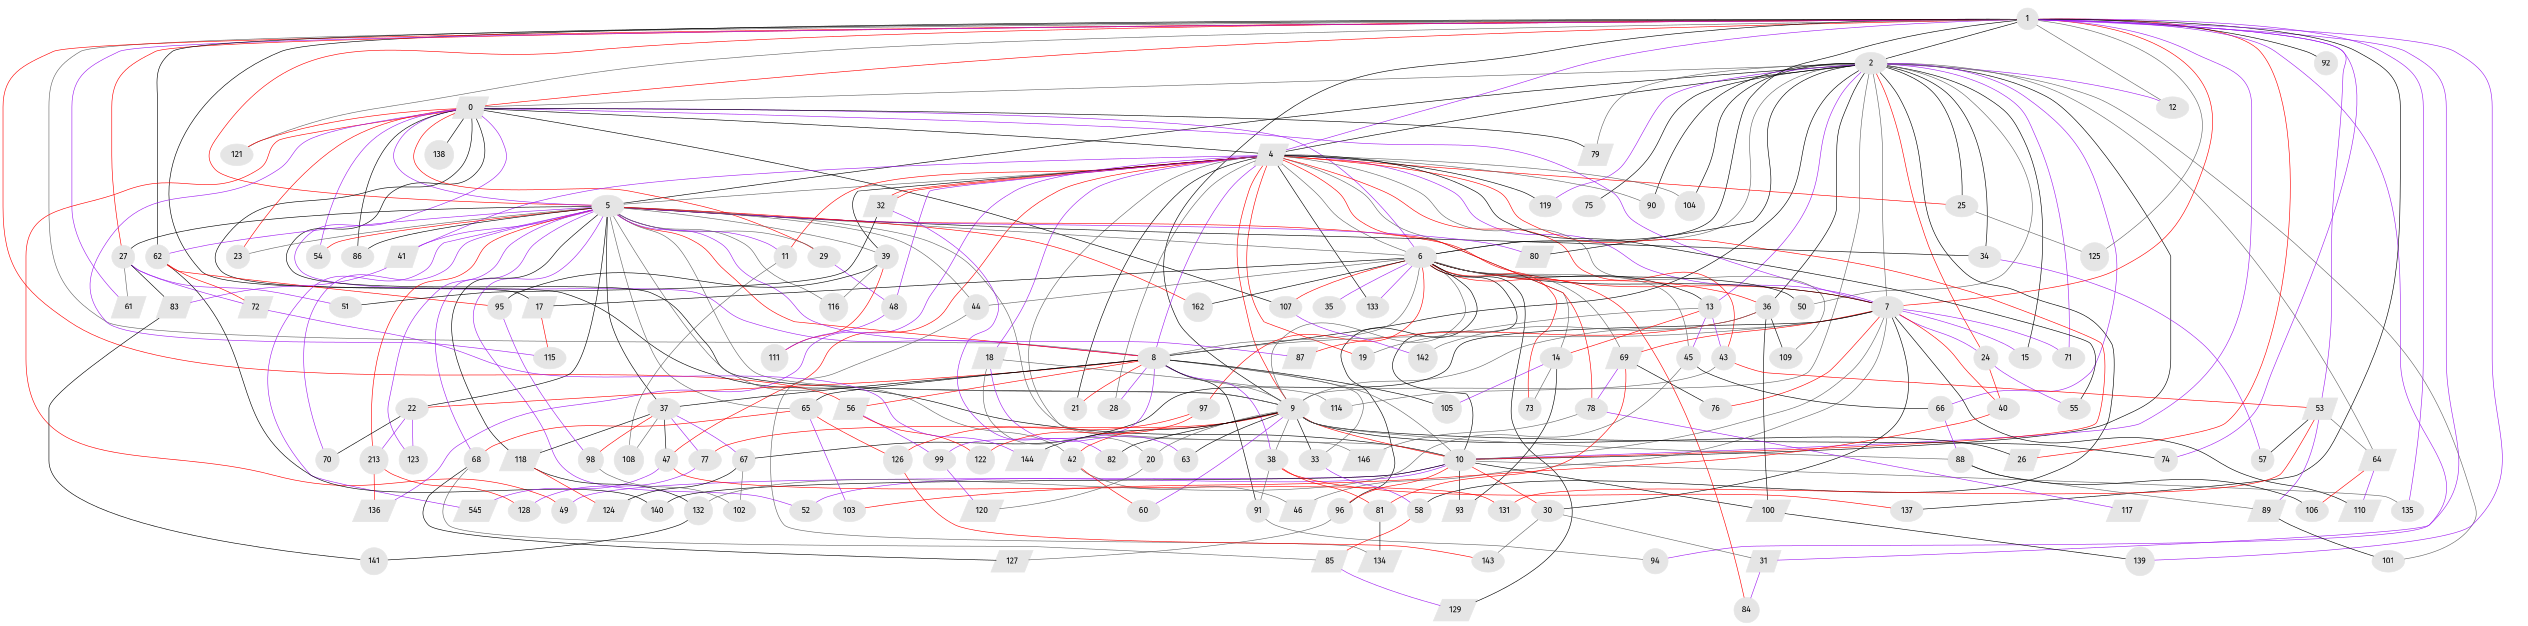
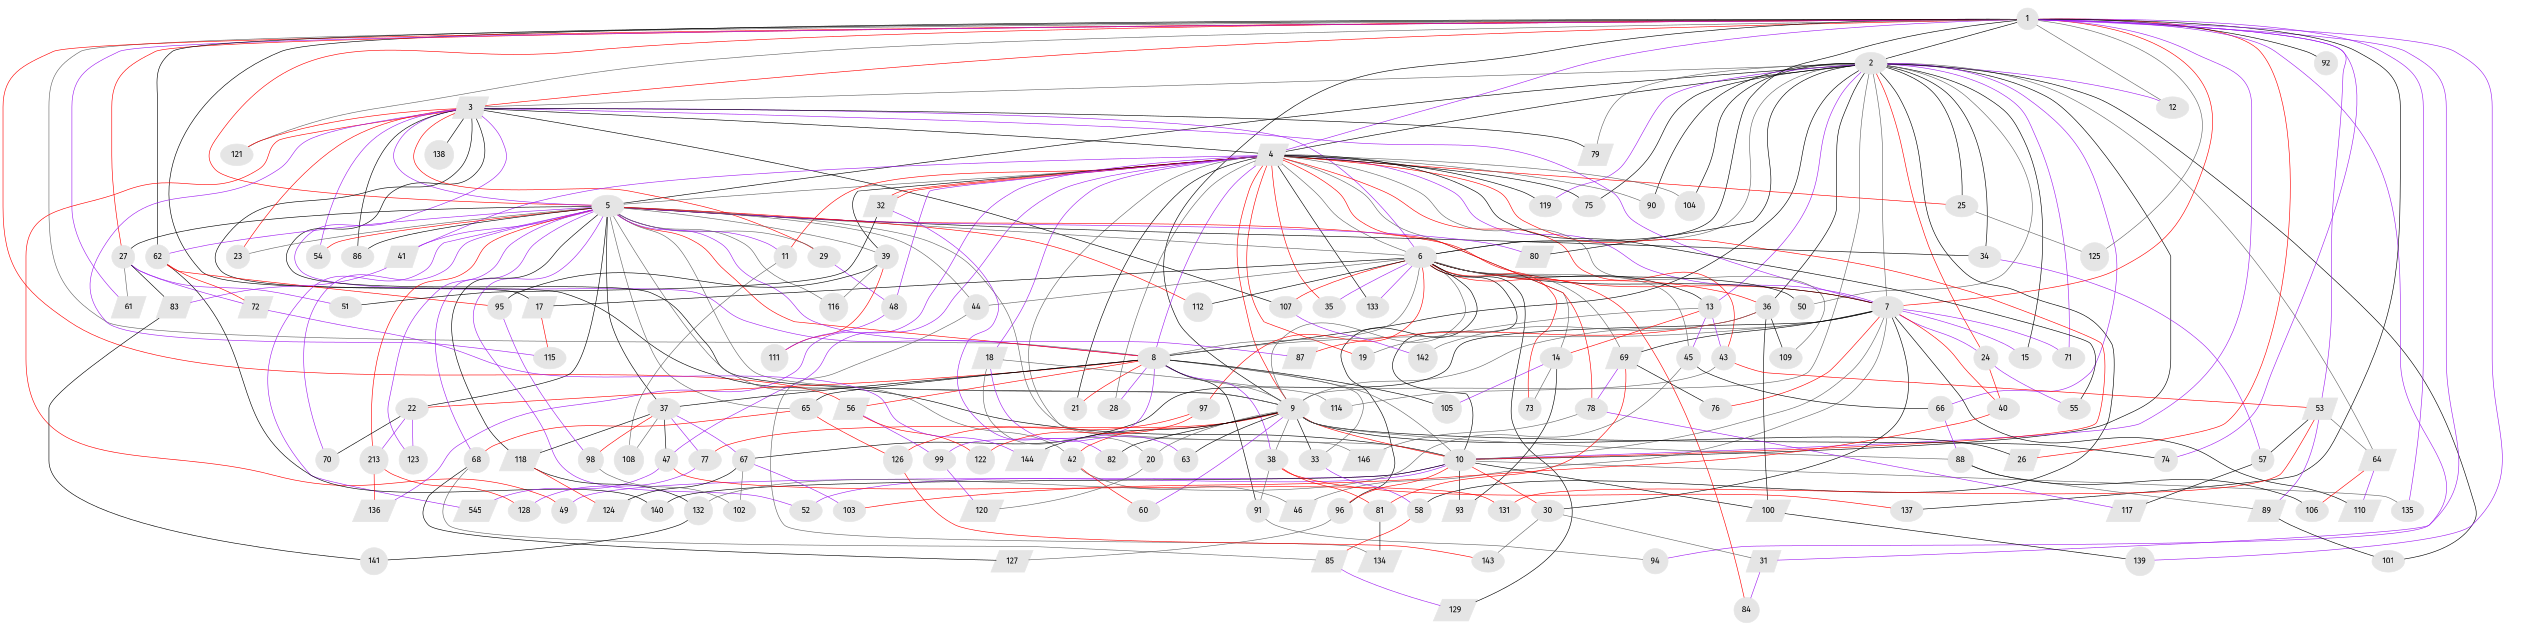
  graph {
    fontname="Fira Sans"
    node [color=gray90 fontname="Fira Sans" shape=circle style=filled]
    edge [color=black fontname="Fira Sans"]
    2 [shape=ellipse]
    1
-   3 [shape=parallelogram label=0]
+   3 [shape=parallelogram]
    4 [shape=parallelogram]
    5 [shape=ellipse]
    6 [shape=ellipse]
    7 [shape=ellipse]
    8 [shape=ellipse]
    9 [shape=ellipse]
    10 [shape=ellipse]
    12 [shape=ellipse]
    17 [shape=parallelogram]
    26 [shape=parallelogram]
    27
    31 [shape=parallelogram]
    53 [shape=parallelogram]
    56 [shape=parallelogram]
    61 [shape=parallelogram]
    62
    74
    92
    94
    121 [shape=ellipse]
    125
    135 [shape=ellipse]
    137 [shape=ellipse]
    139
    13
    15 [shape=ellipse]
    24
    25 [shape=ellipse]
    34 [shape=ellipse]
    36
    50
    58
    64 [shape=parallelogram]
    66
    71 [shape=ellipse]
    75 [shape=ellipse]
    79 [shape=parallelogram]
    80 [shape=parallelogram]
    90
    101 [shape=ellipse]
    104
    119 [shape=ellipse]
    23
    29 [shape=ellipse]
    49
    54
    86 [shape=ellipse]
    107 [shape=ellipse]
    115 [shape=ellipse]
    138
    18 [shape=parallelogram]
    11
    14 [shape=ellipse]
    19
    21
    28 [shape=ellipse]
    32 [shape=parallelogram]
    35 [shape=ellipse]
    39
    41 [shape=parallelogram]
    43
    47
    48
    55 [shape=ellipse]
    78 [shape=ellipse]
    109 [shape=ellipse]
    133 [shape=ellipse]
    136 [shape=parallelogram]
    146 [shape=parallelogram]
    22 [shape=ellipse]
    37 [shape=ellipse]
    42
    44
    52 [shape=ellipse]
    65 [shape=ellipse]
    68
    70
    87 [shape=parallelogram]
-   112 [label=162]
+   112
    n83 [label=213]
    116
    118 [shape=parallelogram]
    123
    n87 [label=545 shape=parallelogram]
    45
    69 [shape=parallelogram]
    73
    84
    96
    97 [shape=ellipse]
    129 [shape=parallelogram]
    30 [shape=ellipse]
    40 [shape=ellipse]
    46 [shape=parallelogram]
    67
    76 [shape=ellipse]
    110 [shape=parallelogram]
    33 [shape=ellipse]
    38 [shape=ellipse]
    91
    99 [shape=ellipse]
    105
    20
    60 [shape=ellipse]
    63
    77 [shape=ellipse]
    82 [shape=ellipse]
    88
    144 [shape=parallelogram]
    93 [shape=parallelogram]
    100 [shape=parallelogram]
    140 [shape=ellipse]
    51 [shape=ellipse]
    72 [shape=parallelogram]
    83 [shape=parallelogram]
    57
    131 [shape=ellipse]
    89 [shape=parallelogram]
    122
    95
    114 [shape=ellipse]
    142
    85 [shape=parallelogram]
    106 [shape=ellipse]
    108
    111
    117 [shape=parallelogram]
    98
    134 [shape=parallelogram]
    103 [shape=ellipse]
    126
    127 [shape=parallelogram]
    128 [shape=ellipse]
    132
    124 [shape=parallelogram]
    81 [shape=ellipse]
    143 [shape=ellipse]
    102 [shape=ellipse]
    120 [shape=parallelogram]
    141
    2 -- 3 [color=gray40]
    2 -- 4
    2 -- 5
    2 -- 6 [color=gray40]
    2 -- 7 [color=gray40]
    2 -- 8
    2 -- 9 [color=gray40]
    2 -- 10
    2 -- 12 [color=purple]
    2 -- 13 [color=purple]
    2 -- 15
    2 -- 24 [color=red]
    2 -- 25
    2 -- 34
    2 -- 36
    2 -- 50 [color=gray40]
    2 -- 58
    2 -- 64 [color=gray40]
    2 -- 66 [color=purple]
    2 -- 71 [color=purple]
    2 -- 75
    2 -- 79 [color=gray40]
    2 -- 80
    2 -- 90
-   2 -- 101 [color=gray40]
+   2 -- 101
    2 -- 104
    2 -- 119 [color=purple]
    1 -- 2
    1 -- 3 [color=red]
    1 -- 4 [color=purple]
    1 -- 5 [color=red]
    1 -- 6
    1 -- 7 [color=red]
    1 -- 8 [color=gray40]
    1 -- 9
    1 -- 10 [color=purple]
    1 -- 12 [color=gray40]
    1 -- 17
    1 -- 26 [color=red]
    1 -- 27 [color=red]
    1 -- 31 [color=purple]
    1 -- 53 [color=purple]
    1 -- 56 [color=red]
    1 -- 61 [color=purple]
    1 -- 62
    1 -- 74 [color=purple]
    1 -- 92
    1 -- 94 [color=purple]
    1 -- 121 [color=gray40]
    1 -- 125 [color=gray40]
    1 -- 135 [color=purple]
    1 -- 137
    1 -- 139 [color=purple]
    3 -- 4
    3 -- 5 [color=purple]
    3 -- 6 [color=purple]
    3 -- 7 [color=purple]
    3 -- 8 [color=purple]
    3 -- 9
    3 -- 10
    3 -- 121 [color=red]
    3 -- 79
    3 -- 23 [color=red]
    3 -- 29 [color=red]
    3 -- 49 [color=red]
    3 -- 54 [color=purple]
    3 -- 86
    3 -- 107
    3 -- 115 [color=purple]
    3 -- 138
    4 -- 5 [color=gray40]
    4 -- 6 [color=gray40]
    4 -- 7 [color=purple]
    4 -- 8 [color=purple]
    4 -- 9 [color=red]
    4 -- 10 [color=red]
    4 -- 25 [color=red]
+   4 -- 75
    4 -- 90 [color=gray40]
    4 -- 104 [color=gray40]
    4 -- 119
    4 -- 18 [color=purple]
    4 -- 11 [color=red]
    4 -- 14 [color=gray40]
    4 -- 19 [color=red]
    4 -- 21
    4 -- 28 [color=gray40]
    4 -- 32 [color=red]
    4 -- 32 [color=red]
+   4 -- 35 [color=red]
    4 -- 39
    4 -- 41 [color=purple]
    4 -- 43 [color=red]
-   4 -- 47 [color=red]
+   4 -- 47 [color=purple]
    4 -- 48 [color=purple]
    4 -- 55
    4 -- 78 [color=red]
    4 -- 109 [color=gray40]
    4 -- 133
    4 -- 136 [color=purple]
    4 -- 146 [color=gray40]
    5 -- 6 [color=gray40]
    5 -- 7 [color=red]
    5 -- 8 [color=red]
    5 -- 9 [color=gray40]
    5 -- 10 [color=gray40]
    5 -- 27
    5 -- 62 [color=purple]
    5 -- 34
    5 -- 80 [color=purple]
    5 -- 23 [color=gray40]
    5 -- 29 [color=gray40]
    5 -- 54 [color=red]
    5 -- 86
    5 -- 11 [color=purple]
    5 -- 39 [color=gray40]
    5 -- 41 [color=purple]
    5 -- 22
    5 -- 37
    5 -- 42 [color=gray40]
    5 -- 44 [color=gray40]
    5 -- 52 [color=purple]
    5 -- 65 [color=gray40]
    5 -- 68 [color=purple]
    5 -- 70 [color=purple]
    5 -- 87 [color=purple]
    5 -- 112 [color=red]
    5 -- n83 [color=red]
    5 -- 116 [color=gray40]
    5 -- 118
    5 -- 123 [color=purple]
    5 -- n87 [color=purple]
    6 -- 7
    6 -- 8 [color=gray40]
    6 -- 9 [color=gray40]
    6 -- 10
    6 -- 17
    6 -- 13
    6 -- 36 [color=red]
    6 -- 50
    6 -- 107 [color=red]
    6 -- 35 [color=purple]
    6 -- 133 [color=purple]
    6 -- 44 [color=gray40]
    6 -- 112
    6 -- 45 [color=gray40]
    6 -- 69 [color=gray40]
    6 -- 73 [color=red]
    6 -- 84 [color=red]
    6 -- 96
    6 -- 97 [color=red]
    6 -- 129
    7 -- 8 [color=gray40]
    7 -- 9 [color=gray40]
    7 -- 10 [color=gray40]
    7 -- 15 [color=purple]
    7 -- 24 [color=purple]
    7 -- 71 [color=purple]
-   7 -- 69 [color=red]
+   7 -- 69
    7 -- 30
    7 -- 40 [color=red]
    7 -- 46 [color=gray40]
    7 -- 67
    7 -- 76 [color=red]
    7 -- 110
    8 -- 9 [color=gray40]
    8 -- 10 [color=gray40]
    8 -- 56 [color=red]
    8 -- 21 [color=red]
    8 -- 28 [color=purple]
    8 -- 22 [color=red]
    8 -- 37
    8 -- 65
    8 -- 33 [color=gray40]
    8 -- 38 [color=purple]
    8 -- 91
    8 -- 99 [color=purple]
    8 -- 105
    9 -- 10 [color=red]
    9 -- 26
    9 -- 74
    9 -- 42 [color=red]
    9 -- 33
    9 -- 38 [color=gray40]
    9 -- 20 [color=gray40]
    9 -- 60 [color=purple]
    9 -- 63
    9 -- 77 [color=red]
    9 -- 82
    9 -- 88 [color=gray40]
    9 -- 144
    10 -- 135 [color=gray40]
    10 -- 49 [color=purple]
    10 -- 52 [color=purple]
    10 -- 96 [color=red]
    10 -- 30 [color=red]
    10 -- 93
    10 -- 100
    10 -- 140
    17 -- 115 [color=red]
    27 -- 61 [color=gray40]
    27 -- 51 [color=purple]
    27 -- 72 [color=purple]
    27 -- 83
    31 -- 84 [color=purple]
    53 -- 64 [color=gray40]
    53 -- 57
    53 -- 131 [color=red]
    53 -- 89 [color=purple]
    56 -- 99 [color=purple]
    56 -- 122 [color=red]
    62 -- 140
    62 -- 72 [color=red]
    62 -- 95 [color=red]
    13 -- 14 [color=red]
    13 -- 19 [color=gray40]
    13 -- 43 [color=purple]
    13 -- 45 [color=purple]
    24 -- 55 [color=purple]
    24 -- 40 [color=red]
    25 -- 125 [color=gray40]
    34 -- 57 [color=purple]
    36 -- 109
    36 -- 87 [color=red]
    36 -- 100
    36 -- 142 [color=gray40]
    58 -- 85 [color=red]
    64 -- 110 [color=purple]
    64 -- 106 [color=red]
    66 -- 88 [color=purple]
    29 -- 48 [color=purple]
    107 -- 142 [color=purple]
    18 -- 20 [color=gray40]
    18 -- 63 [color=purple]
    18 -- 114 [color=gray40]
    11 -- 108 [color=gray40]
    14 -- 73 [color=gray40]
    14 -- 105 [color=purple]
    14 -- 93
    32 -- 82 [color=purple]
    32 -- 51
    39 -- 116 [color=gray40]
    39 -- 95
    39 -- 111 [color=red]
    41 -- 83 [color=purple]
    43 -- 53 [color=red]
    43 -- 114 [color=gray40]
    47 -- n87 [color=purple]
    47 -- 131 [color=red]
    48 -- 111 [color=purple]
    78 -- 146 [color=gray40]
    78 -- 117 [color=purple]
    22 -- 70
    22 -- n83 [color=purple]
    22 -- 123 [color=purple]
    37 -- 47
    37 -- 118
    37 -- 67 [color=purple]
    37 -- 77 [color=purple]
    37 -- 108 [color=gray40]
    37 -- 98 [color=red]
    42 -- 46 [color=gray40]
    42 -- 60 [color=red]
    44 -- 134 [color=gray40]
    65 -- 68 [color=red]
-   65 -- 103 [color=purple]
+   67 -- 103 [color=purple]
    65 -- 126 [color=red]
    68 -- 85 [color=gray40]
    68 -- 127
    n83 -- 136 [color=red]
    n83 -- 128 [color=red]
    118 -- 132
    118 -- 124 [color=red]
    45 -- 66
    45 -- 132 [color=gray40]
    69 -- 78 [color=purple]
    69 -- 76
    69 -- 81 [color=red]
    96 -- 127 [color=gray40]
    97 -- 122 [color=red]
    97 -- 126 [color=red]
    30 -- 31 [color=gray40]
    30 -- 143 [color=gray40]
    40 -- 103 [color=red]
    67 -- 124
    67 -- 102 [color=gray40]
    33 -- 58 [color=purple]
    38 -- 137 [color=red]
    38 -- 91 [color=gray40]
    38 -- 81 [color=red]
    91 -- 94 [color=gray40]
    99 -- 120 [color=purple]
    20 -- 120 [color=gray40]
    77 -- 128 [color=purple]
    88 -- 89 [color=gray40]
    88 -- 106
    100 -- 139
    72 -- 144 [color=purple]
    83 -- 141
+   57 -- 117
    89 -- 101
    95 -- 98 [color=purple]
    85 -- 129 [color=purple]
    98 -- 102 [color=gray40]
    126 -- 143 [color=red]
    132 -- 141
    81 -- 134
  }
